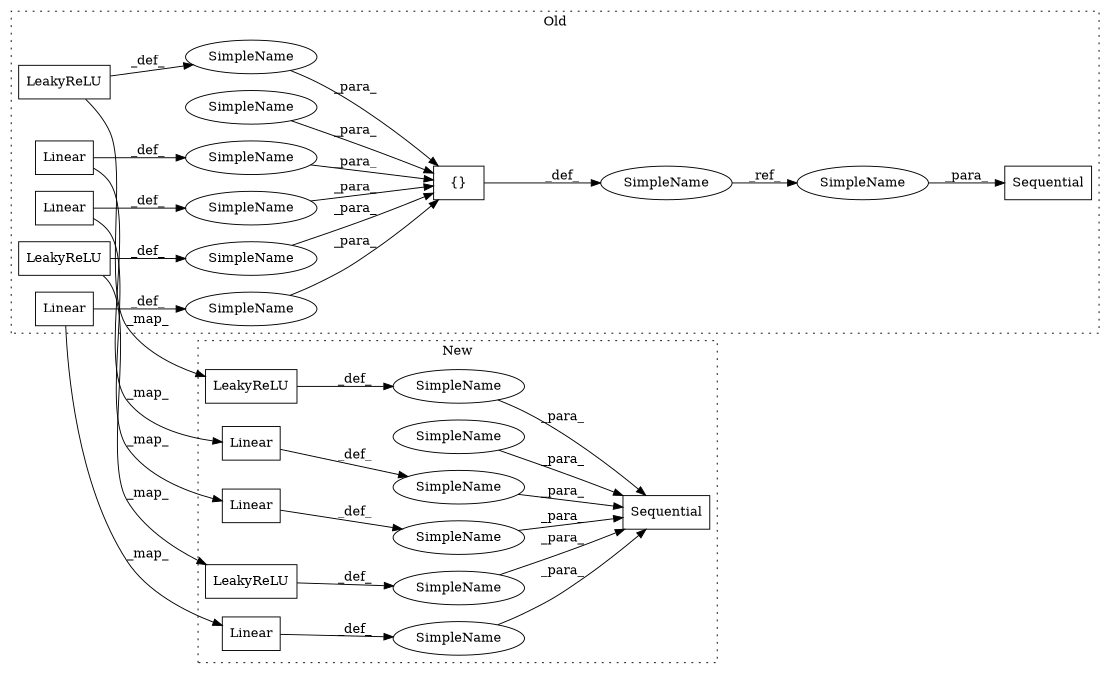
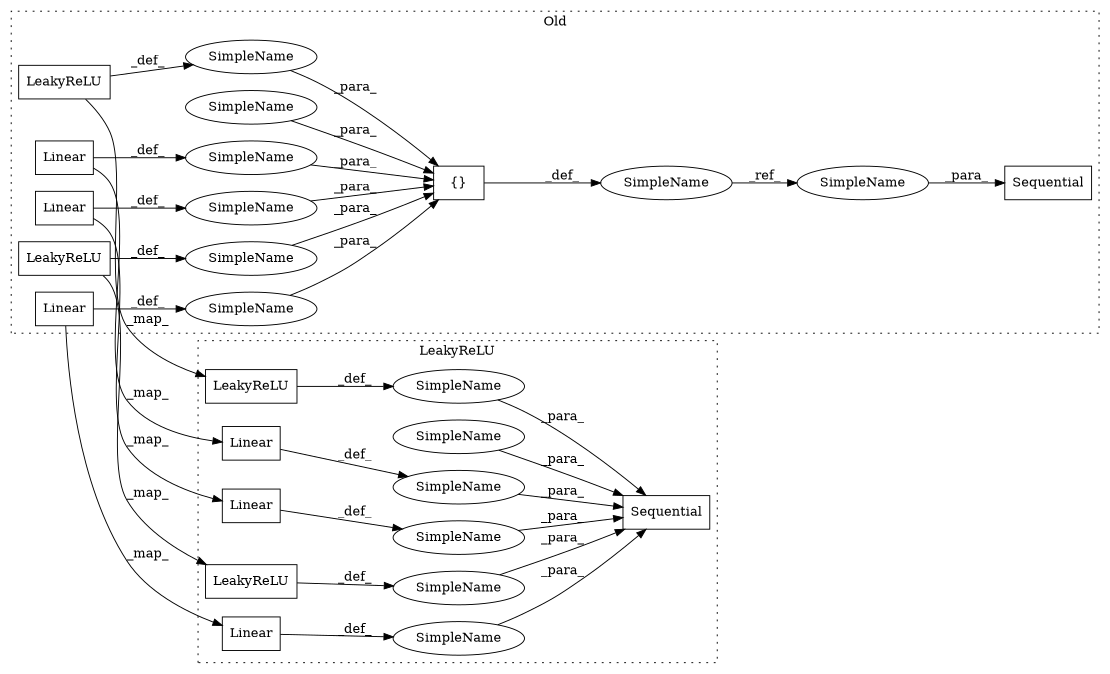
  digraph {
    rankdir=LR
    node [a=42 shape=ellipse]
    n1 [a=32 l="10,1" label=LeakyReLU s="3154,3172" shape=box]
    n2 [l=6 label=SimpleName s=3092]
    n3 [a=32 l="11,1" label=Sequential s="3296,3313" shape=box]
    n4 [a=4 l="1,1" label="{}" s="3108,3269" shape=box]
    n5 [label=SimpleName]
    n6 [label=SimpleName]
    n7 [label=SimpleName]
    n8 [label=SimpleName]
    n9 [label=SimpleName]
    n10 [a=32 l="7,1" label=Linear s="3183,3197" shape=box]
    n11 [label=SimpleName]
    n12 [a=32 l="7,1" label=Linear s="3237,3249" shape=box]
    n13 [a=32 l="10,1" label=LeakyReLU s="3208,3226" shape=box]
    n14 [a=32 l="7,1" label=Linear s="3118,3143" shape=box]
    n15 [l=6 label=SimpleName s=3307]
    n16 [a=32 l="10,1" label=LeakyReLU s="3054,3072" shape=box]
    n17 [label=SimpleName]
    n18 [a=32 l="11,1" label=Sequential s="2998,3169" shape=box]
    n19 [label=SimpleName]
    n20 [label=SimpleName]
    n21 [label=SimpleName]
    n22 [label=SimpleName]
    n23 [a=32 l="7,1" label=Linear s="3083,3097" shape=box]
    n24 [label=SimpleName]
    n25 [a=32 l="7,1" label=Linear s="3137,3149" shape=box]
    n26 [a=32 l="10,1" label=LeakyReLU s="3108,3126" shape=box]
    n27 [a=32 l="7,1" label=Linear s="3018,3043" shape=box]
    subgraph cluster_1 {
      label=Old
      style=dotted
      n1
      n2
      n3
      n4
      n5
      n6
      n7
      n8
      n9
      n10
      n11
      n12
      n13
      n14
      n15
    }
    subgraph cluster_2 {
-     label=New
+     label=LeakyReLU
      style=dotted
      n16
      n17
      n18
      n19
      n20
      n21
      n22
      n23
      n24
      n25
      n26
      n27
    }
    n1 -> n6 [label=_def_]
    n1 -> n16 [label=_map_]
    n2 -> n15 [label=_ref_]
    n4 -> n2 [label=_def_]
    n5 -> n4 [label=_para_]
    n6 -> n4 [label=_para_]
    n7 -> n4 [label=_para_]
    n8 -> n4 [label=_para_]
    n9 -> n4 [label=_para_]
    n10 -> n7 [label=_def_]
    n10 -> n23 [label=_map_]
    n11 -> n4 [label=_para_]
    n12 -> n9 [label=_def_]
    n12 -> n25 [label=_map_]
    n13 -> n11 [label=_def_]
    n13 -> n26 [label=_map_]
    n14 -> n8 [label=_def_]
    n14 -> n27 [label=_map_]
    n15 -> n3 [label=_para_]
    n16 -> n17 [label=_def_]
    n17 -> n18 [label=_para_]
    n19 -> n18 [label=_para_]
    n20 -> n18 [label=_para_]
    n21 -> n18 [label=_para_]
    n22 -> n18 [label=_para_]
    n23 -> n19 [label=_def_]
    n24 -> n18 [label=_para_]
    n25 -> n21 [label=_def_]
    n26 -> n24 [label=_def_]
    n27 -> n20 [label=_def_]
  }
